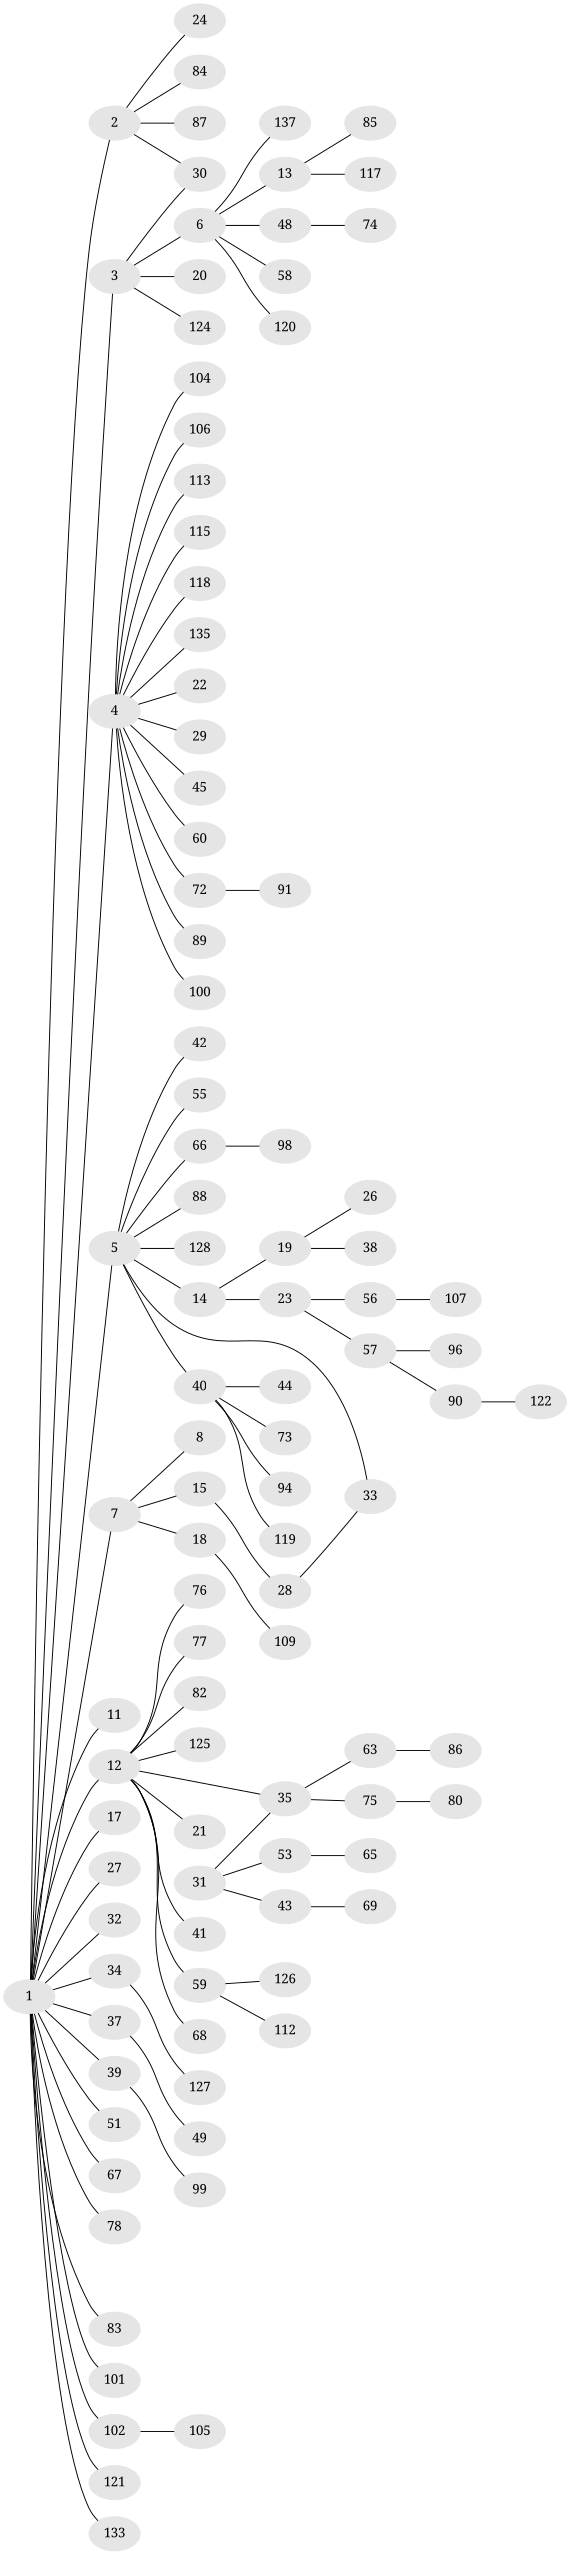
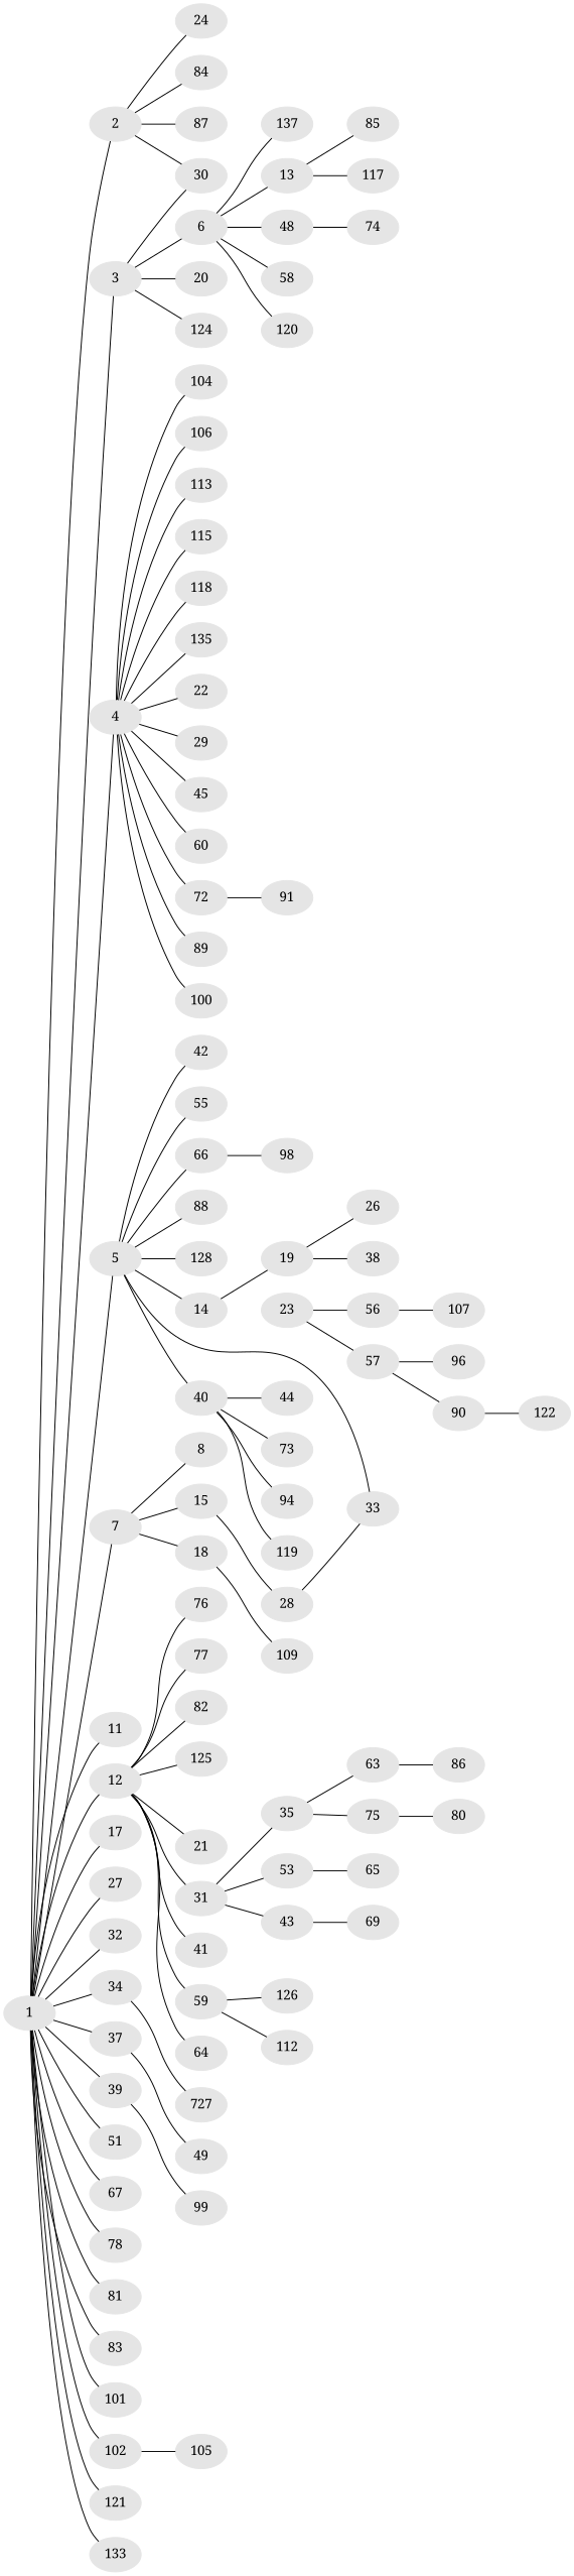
  graph {
    fontname="Noto Serif"
    rankdir=LR
    node [color=gray90 fontname="Noto Serif" style=filled]
    edge [fontname="Noto Serif"]
    1 [super="+9"]
    2 [super="+136"]
    3 [super="+108"]
    4 [super="+10"]
    5 [super="+47"]
    7 [super="+16"]
    11
    12 [super="+54"]
    17
    27 [super="+114"]
    32
    34
    37
    39 [super="+130"]
    51
    67
    78
+   81 [super="+132"]
    83
    101
    102
    121
    133
    24
    30 [super="+116"]
    84
    87
    6 [super="+92"]
    20
    124 [super="+134"]
    22 [super="+110"]
    29
    45 [super="+103"]
    60
    72
    89
    100
    104
    106
    113
    115
    118
    135
    14 [super="+79"]
    33 [super="+71"]
    40 [super="+93"]
    42
    55
    66
    88
    128
    8
    15 [super="+97"]
    18 [super="+36"]
    21
    31 [super="+129"]
    41 [super="+52"]
    59
-   68
+   68 [label=64]
    76
    77
    82
    125
-   127
+   127 [label=727]
    49
    99
    105
    13 [super="+46"]
    48
    58
    120
    137
    91 [super="+131"]
    19
    23 [super="+25"]
    44
    73
    94
    119
    98 [super="+138"]
    85 [super="+111"]
    117
    74
    28 [super="+50"]
    109
    35 [super="+62"]
    43 [super="+95"]
    53
    112
    126
    26
    38
    56
    57 [super="+61"]
    107
    90
    96
    63 [super="+70"]
    75
    69
    65
    86
    80 [super="+123"]
    122
    1 -- 2
    1 -- 3
    1 -- 4
    1 -- 5
    1 -- 7
    1 -- 11
    1 -- 12
    1 -- 17
    1 -- 27
    1 -- 32
    1 -- 34
    1 -- 37
    1 -- 39
    1 -- 51
    1 -- 67
    1 -- 78
+   1 -- 81
    1 -- 83
    1 -- 101
    1 -- 102
    1 -- 121
    1 -- 133
    2 -- 24
    2 -- 30
    2 -- 84
    2 -- 87
    3 -- 30
    3 -- 6
    3 -- 20
    3 -- 124
    4 -- 22
    4 -- 29
    4 -- 45
    4 -- 60
    4 -- 72
    4 -- 89
    4 -- 100
    4 -- 104
    4 -- 106
    4 -- 113
    4 -- 115
    4 -- 118
    4 -- 135
    5 -- 14
    5 -- 33
    5 -- 40
    5 -- 42
    5 -- 55
    5 -- 66
    5 -- 88
    5 -- 128
    7 -- 8
    7 -- 15
    7 -- 18
    12 -- 21
-   12 -- 35
+   12 -- 31
    12 -- 41
    12 -- 59
    12 -- 68
    12 -- 76
    12 -- 77
    12 -- 82
    12 -- 125
    34 -- 127
    37 -- 49
    39 -- 99
    102 -- 105
    6 -- 13
    6 -- 48
    6 -- 58
    6 -- 120
    6 -- 137
    72 -- 91
    14 -- 19
-   14 -- 23
    40 -- 44
    40 -- 73
    40 -- 94
    40 -- 119
    66 -- 98
    15 -- 28
    18 -- 109
    31 -- 35
    31 -- 43
    31 -- 53
    59 -- 112
    59 -- 126
    13 -- 85
    13 -- 117
    48 -- 74
    19 -- 26
    19 -- 38
    23 -- 56
    23 -- 57
    28 -- 33
    35 -- 63
    35 -- 75
    43 -- 69
    53 -- 65
    56 -- 107
    57 -- 90
    57 -- 96
    90 -- 122
    63 -- 86
    75 -- 80
  }
